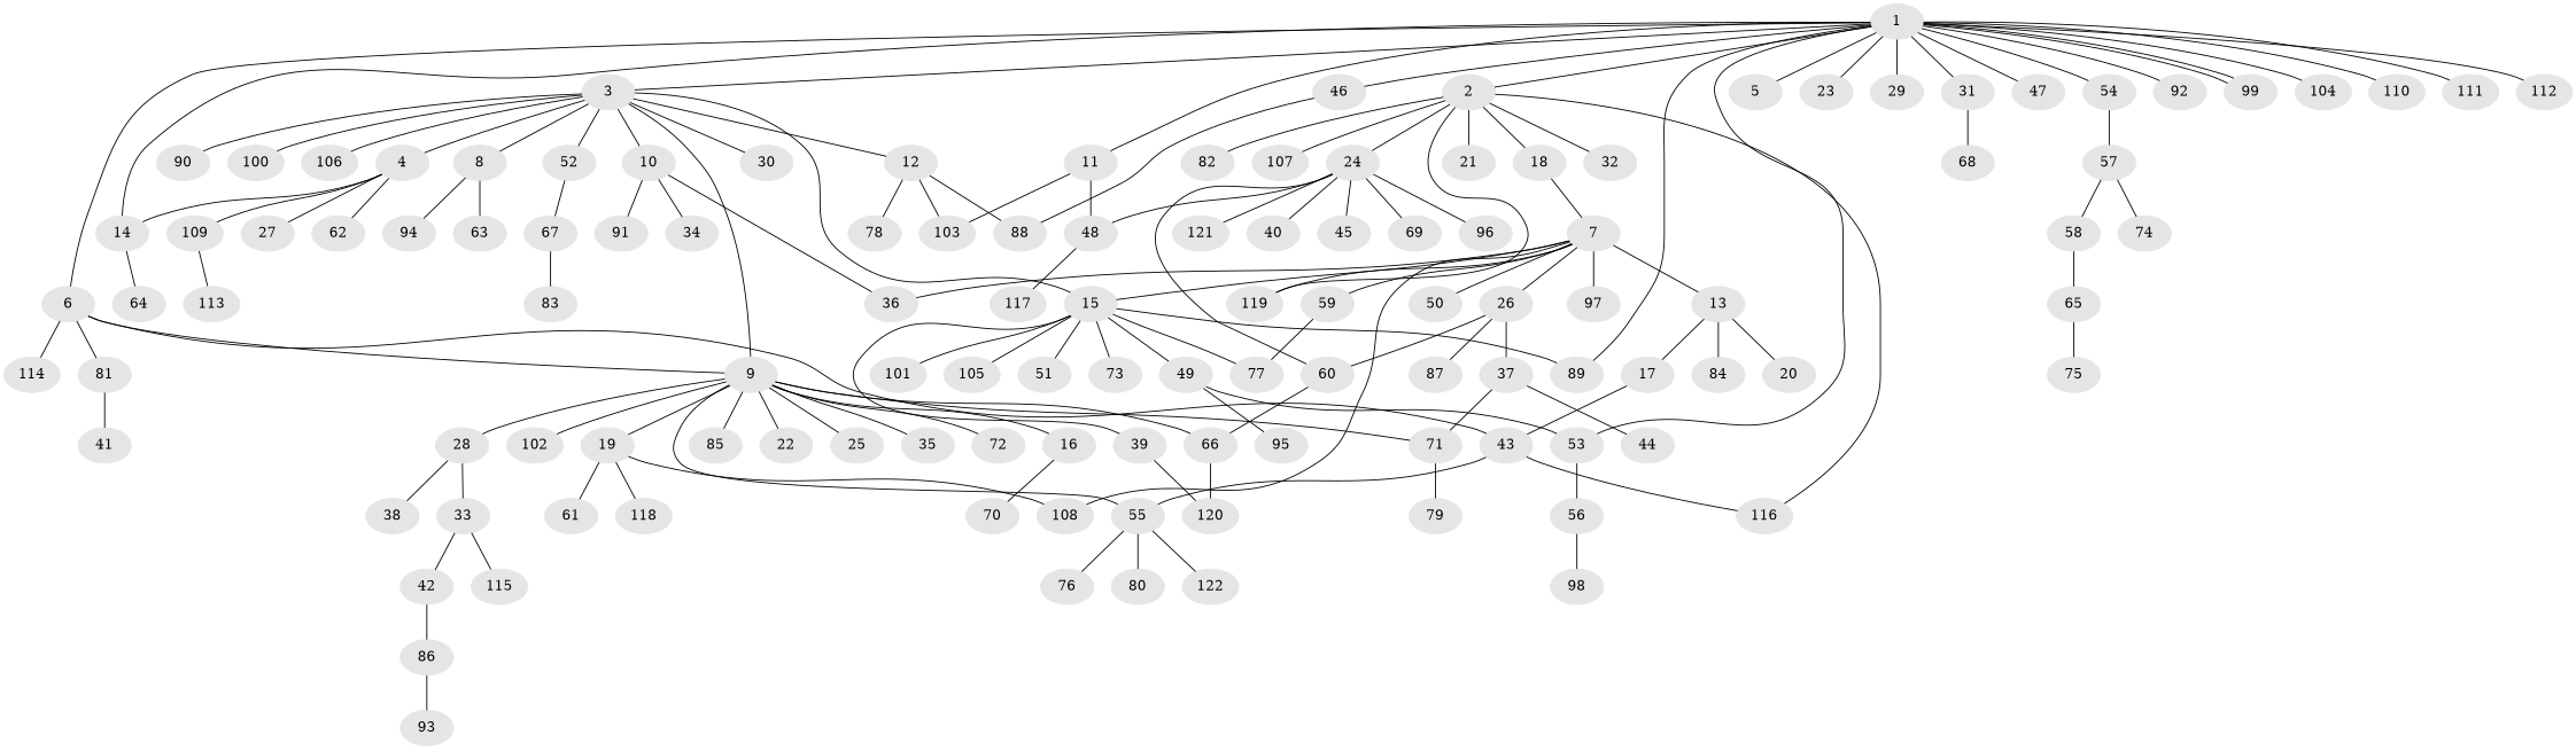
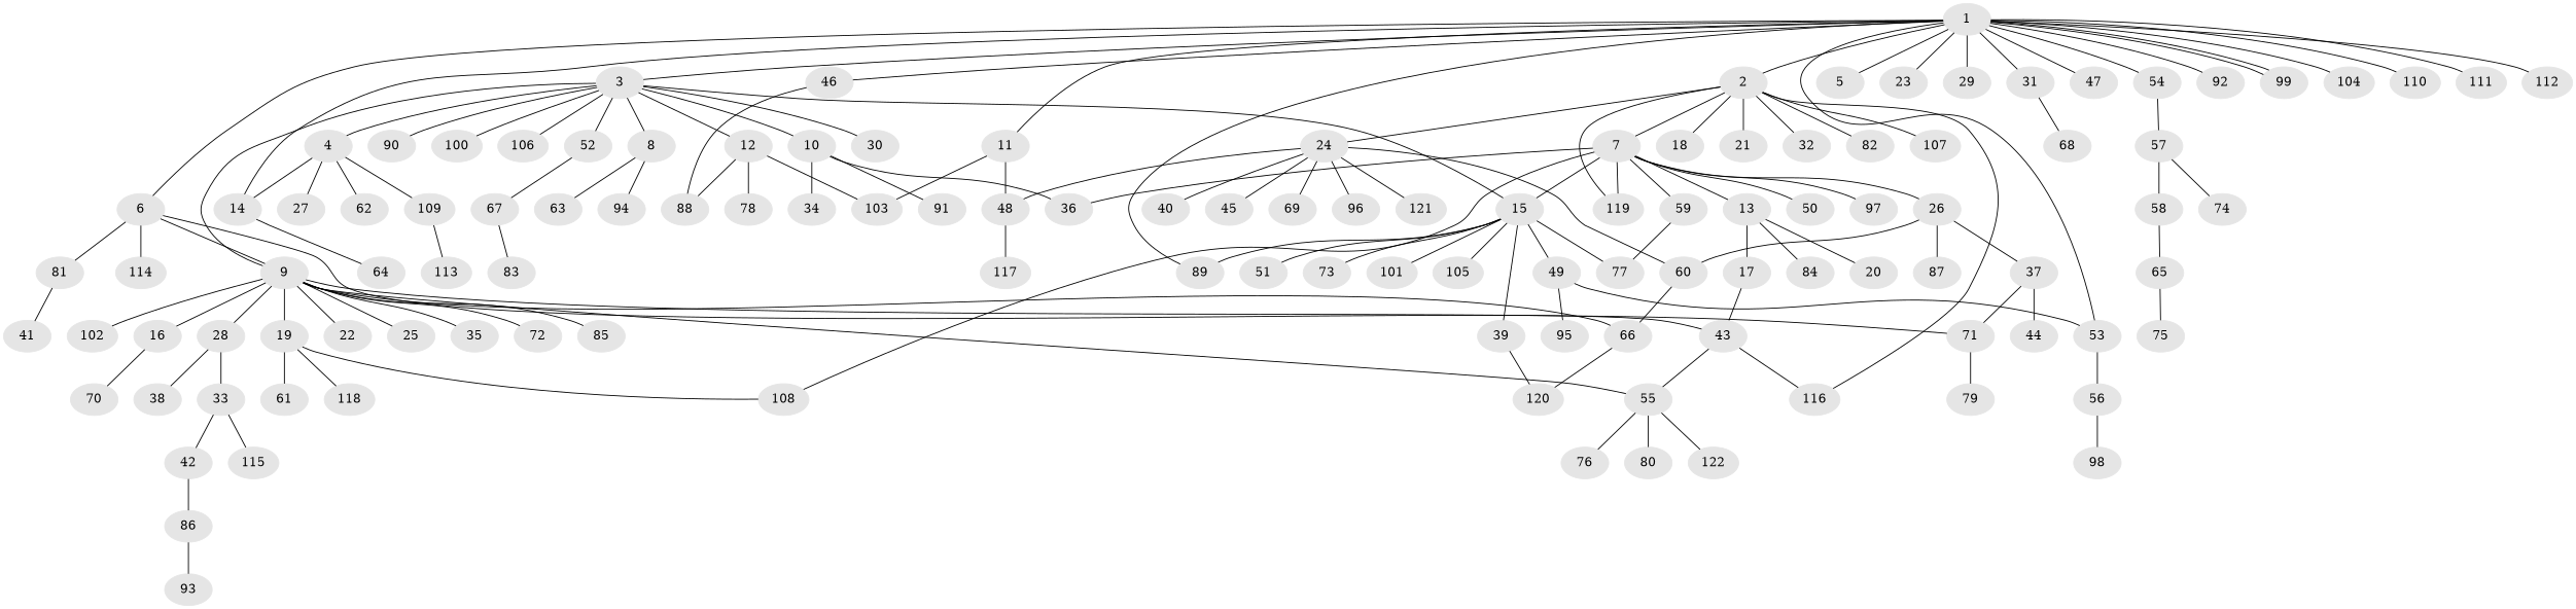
  graph {
    node [color=gray90 style=filled]
    1
    2
    3
    5
    6
    11
    14
    23
    29
    31
    46
    47
    53
    54
    89
    92
    99
    104
    110
    111
    112
    7
    18
    21
    24
    32
    82
    107
    116
    119
    4
    8
    9
    10
    12
    15
    30
    52
    90
    100
    106
    43
    81
    114
    48
    103
    64
    68
    88
    56
    57
    13
    26
    36
    50
    59
    97
    108
    40
    45
    60
    69
    96
    121
    27
    62
    109
    63
    94
    28
    16
    19
    22
    25
    35
    55
    66
    71
    72
    85
    102
    34
    91
    78
    39
    49
    51
    73
    77
    101
    105
    67
    113
    33
    38
    41
    17
    20
    84
    37
    87
    70
    61
    118
    76
    80
    122
    120
    79
    117
    95
    44
    42
    115
    86
    93
    83
    98
    58
    74
    65
    75
    1 -- 2
    1 -- 3
    1 -- 5
    1 -- 6
    1 -- 11
    1 -- 14
    1 -- 23
    1 -- 29
    1 -- 31
    1 -- 46
    1 -- 47
    1 -- 53
    1 -- 54
    1 -- 89
    1 -- 92
    1 -- 99
    1 -- 99
    1 -- 104
    1 -- 110
    1 -- 111
    1 -- 112
-   18 -- 7
+   2 -- 7
    2 -- 18
    2 -- 21
    2 -- 24
    2 -- 32
    2 -- 82
    2 -- 107
    2 -- 116
    2 -- 119
    3 -- 4
    3 -- 8
    3 -- 9
    3 -- 10
    3 -- 12
    3 -- 15
    3 -- 30
    3 -- 52
    3 -- 90
    3 -- 100
    3 -- 106
    6 -- 9
    6 -- 43
    6 -- 81
    6 -- 114
    11 -- 48
    11 -- 103
    14 -- 64
    31 -- 68
    46 -- 88
    53 -- 56
    54 -- 57
    7 -- 119
    7 -- 15
    7 -- 13
    7 -- 26
    7 -- 36
    7 -- 50
    7 -- 59
    7 -- 97
    7 -- 108
    24 -- 48
    24 -- 40
    24 -- 45
    24 -- 60
    24 -- 69
    24 -- 96
    24 -- 121
    4 -- 14
    4 -- 27
    4 -- 62
    4 -- 109
    8 -- 63
    8 -- 94
    9 -- 28
    9 -- 16
    9 -- 19
    9 -- 22
    9 -- 25
    9 -- 35
    9 -- 55
    9 -- 66
    9 -- 71
    9 -- 72
    9 -- 85
    9 -- 102
    10 -- 36
    10 -- 34
    10 -- 91
    12 -- 103
    12 -- 88
    12 -- 78
    15 -- 89
    15 -- 39
    15 -- 49
    15 -- 51
    15 -- 73
    15 -- 77
    15 -- 101
    15 -- 105
    52 -- 67
    43 -- 116
    43 -- 55
    81 -- 41
    48 -- 117
    56 -- 98
    57 -- 58
    57 -- 74
    13 -- 17
    13 -- 20
    13 -- 84
    26 -- 60
    26 -- 37
    26 -- 87
    59 -- 77
    60 -- 66
    109 -- 113
    28 -- 33
    28 -- 38
    16 -- 70
    19 -- 108
    19 -- 61
    19 -- 118
    55 -- 76
    55 -- 80
    55 -- 122
    66 -- 120
    71 -- 79
    39 -- 120
    49 -- 53
    49 -- 95
    67 -- 83
    33 -- 42
    33 -- 115
    17 -- 43
    37 -- 71
    37 -- 44
    42 -- 86
    86 -- 93
    58 -- 65
    65 -- 75
  }
